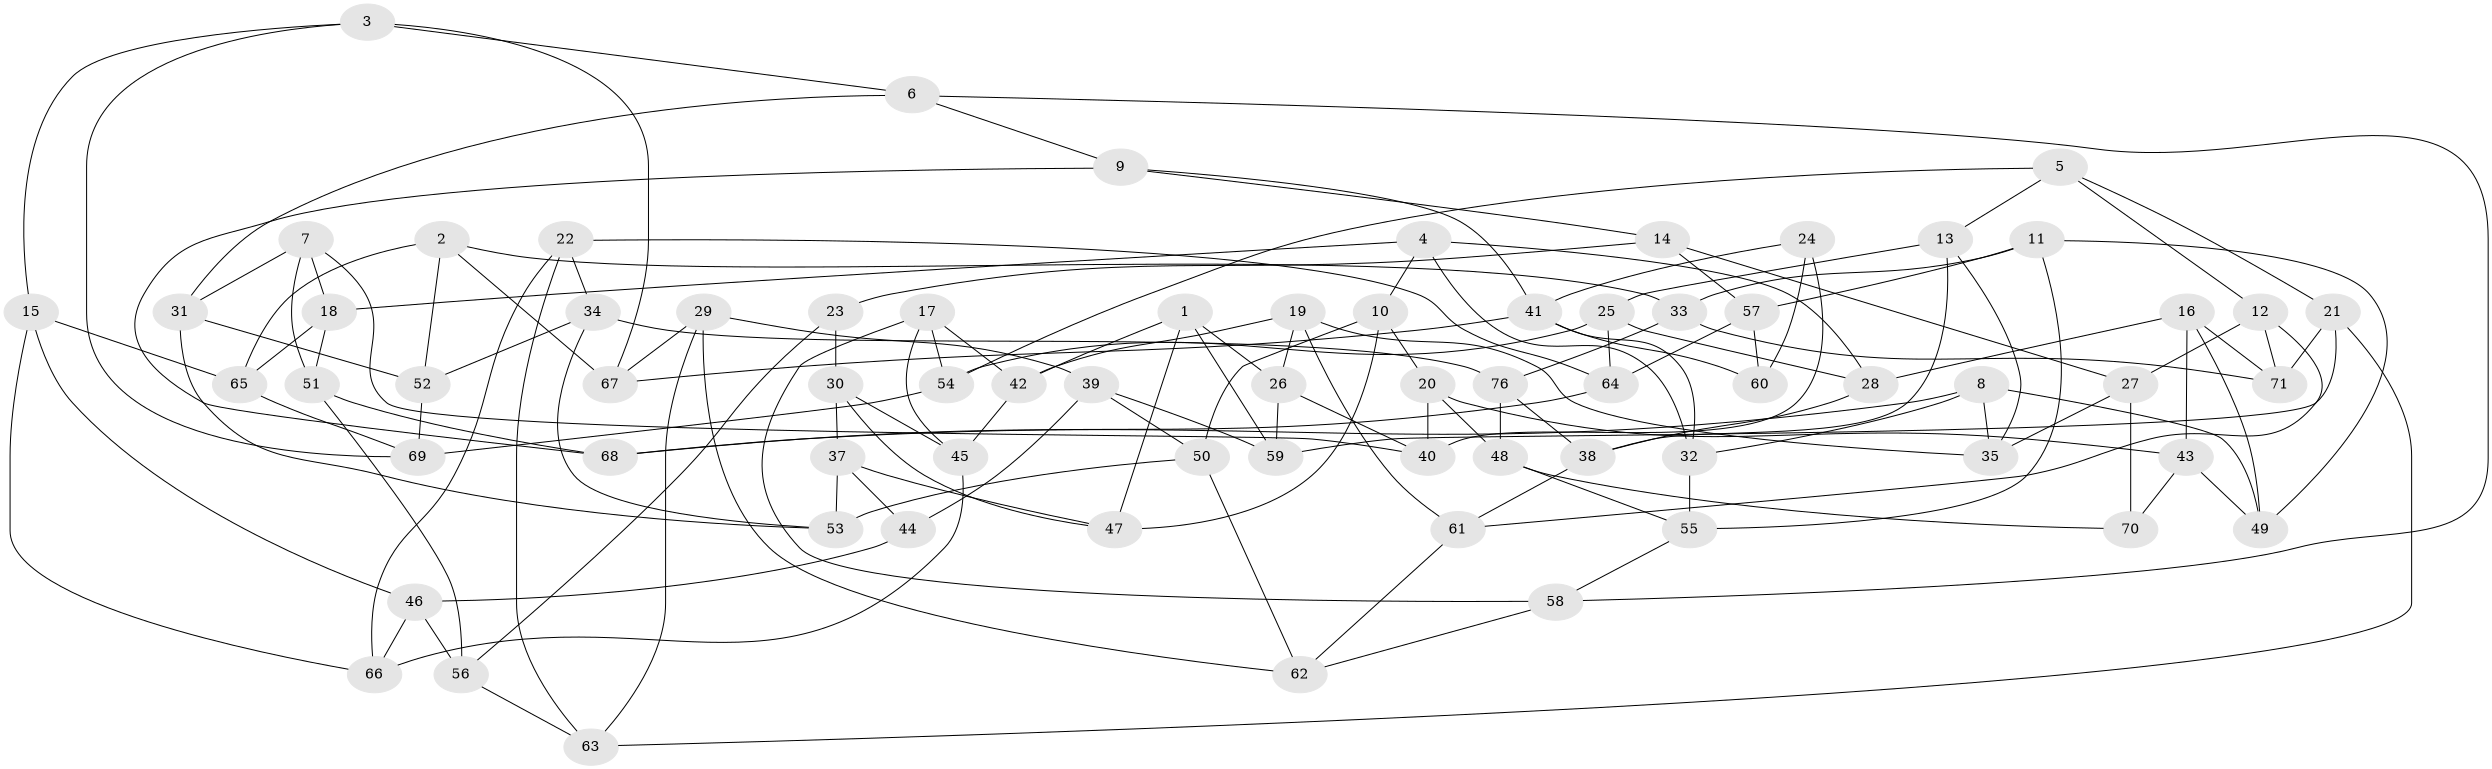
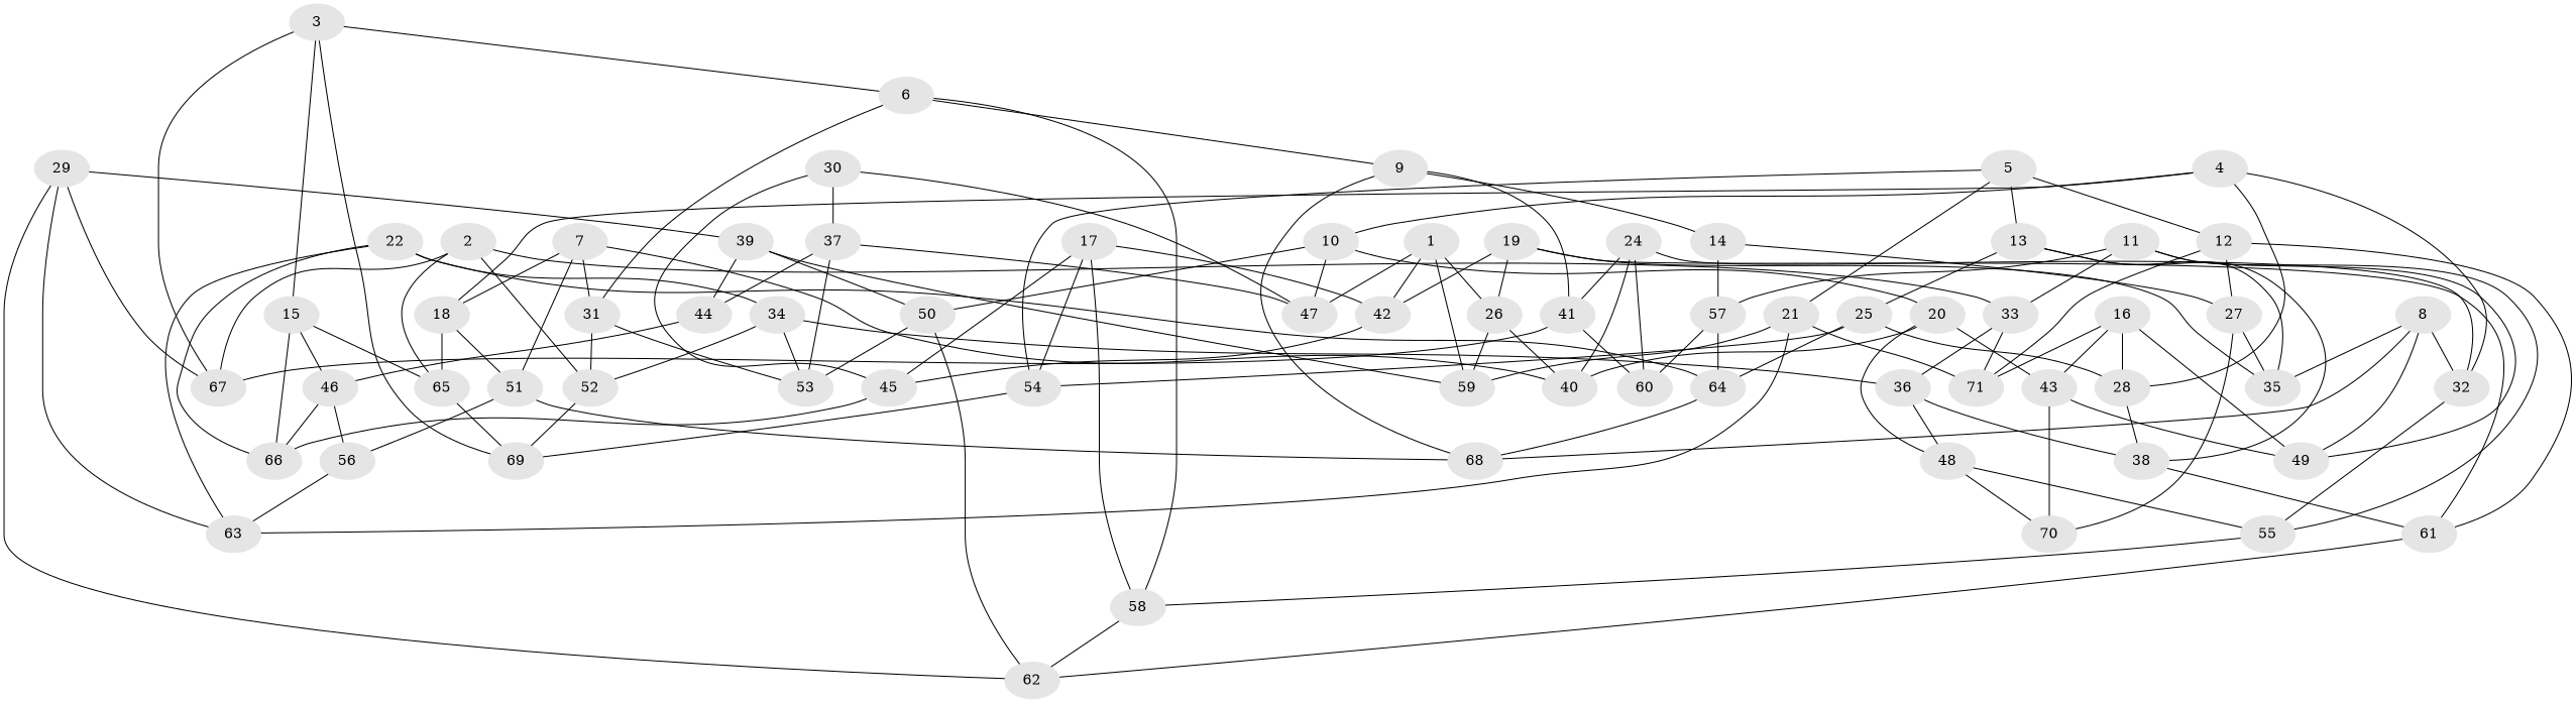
  graph {
    node [color=gray90 style=filled]
    1
    26
    42
    47
    59
    40
    45
    2
    33
    52
    65
    67
    71
-   36 [label=76]
+   36
    69
    3
    6
    15
    9
    31
    58
    46
    66
    4
    10
    18
    28
    32
    20
    50
    51
    38
    55
    5
    12
    13
    21
    54
    27
    61
    35
    25
    63
    68
    14
    41
    53
    62
    7
    56
    8
    49
    57
-   23
    60
    43
    48
    11
    64
    70
    30
    16
    17
    19
    22
    34
    37
    24
    29
    39
    44
    1 -- 26
    1 -- 42
    1 -- 47
    1 -- 59
    26 -- 59
    26 -- 40
    42 -- 45
    45 -- 66
    2 -- 33
    2 -- 52
    2 -- 65
    2 -- 67
    33 -- 71
    33 -- 36
    52 -- 69
    65 -- 69
    36 -- 38
    36 -- 48
    3 -- 67
    3 -- 69
    3 -- 6
    3 -- 15
    6 -- 9
    6 -- 31
    6 -- 58
    15 -- 65
    15 -- 46
    15 -- 66
    9 -- 68
    9 -- 14
    9 -- 41
    31 -- 52
    31 -- 53
    58 -- 62
    46 -- 66
    46 -- 56
    4 -- 10
    4 -- 18
    4 -- 28
    4 -- 32
    10 -- 47
    10 -- 20
    10 -- 50
    18 -- 65
    18 -- 51
    28 -- 38
    32 -- 55
    20 -- 40
    20 -- 43
    20 -- 48
    50 -- 53
    50 -- 62
    51 -- 68
    51 -- 56
    38 -- 61
    55 -- 58
    5 -- 12
    5 -- 13
    5 -- 21
    5 -- 54
    12 -- 71
    12 -- 27
    12 -- 61
    13 -- 38
    13 -- 35
    13 -- 25
    21 -- 59
    21 -- 71
    21 -- 63
    54 -- 69
    27 -- 35
    27 -- 70
    61 -- 62
    25 -- 28
    25 -- 54
    25 -- 64
    14 -- 27
    14 -- 57
-   14 -- 23
    41 -- 67
    41 -- 60
    7 -- 40
    7 -- 31
    7 -- 18
    7 -- 51
    56 -- 63
    8 -- 32
    8 -- 35
    8 -- 68
    8 -- 49
    57 -- 60
    57 -- 64
-   23 -- 56
-   23 -- 30
    43 -- 49
    43 -- 70
    48 -- 55
    48 -- 70
    11 -- 33
    11 -- 55
    11 -- 49
    11 -- 57
    64 -- 68
    30 -- 47
    30 -- 45
    30 -- 37
    16 -- 71
    16 -- 28
    16 -- 49
    16 -- 43
    17 -- 42
    17 -- 45
    17 -- 58
    17 -- 54
    19 -- 26
    19 -- 42
    19 -- 61
    19 -- 35
    22 -- 66
    22 -- 63
    22 -- 64
    22 -- 34
    34 -- 52
    34 -- 36
    34 -- 53
    37 -- 47
    37 -- 53
    37 -- 44
    24 -- 40
-   41 -- 32
+   24 -- 32
    24 -- 41
    24 -- 60
    29 -- 67
    29 -- 63
    29 -- 62
    29 -- 39
    39 -- 59
    39 -- 50
    39 -- 44
    44 -- 46
  }
